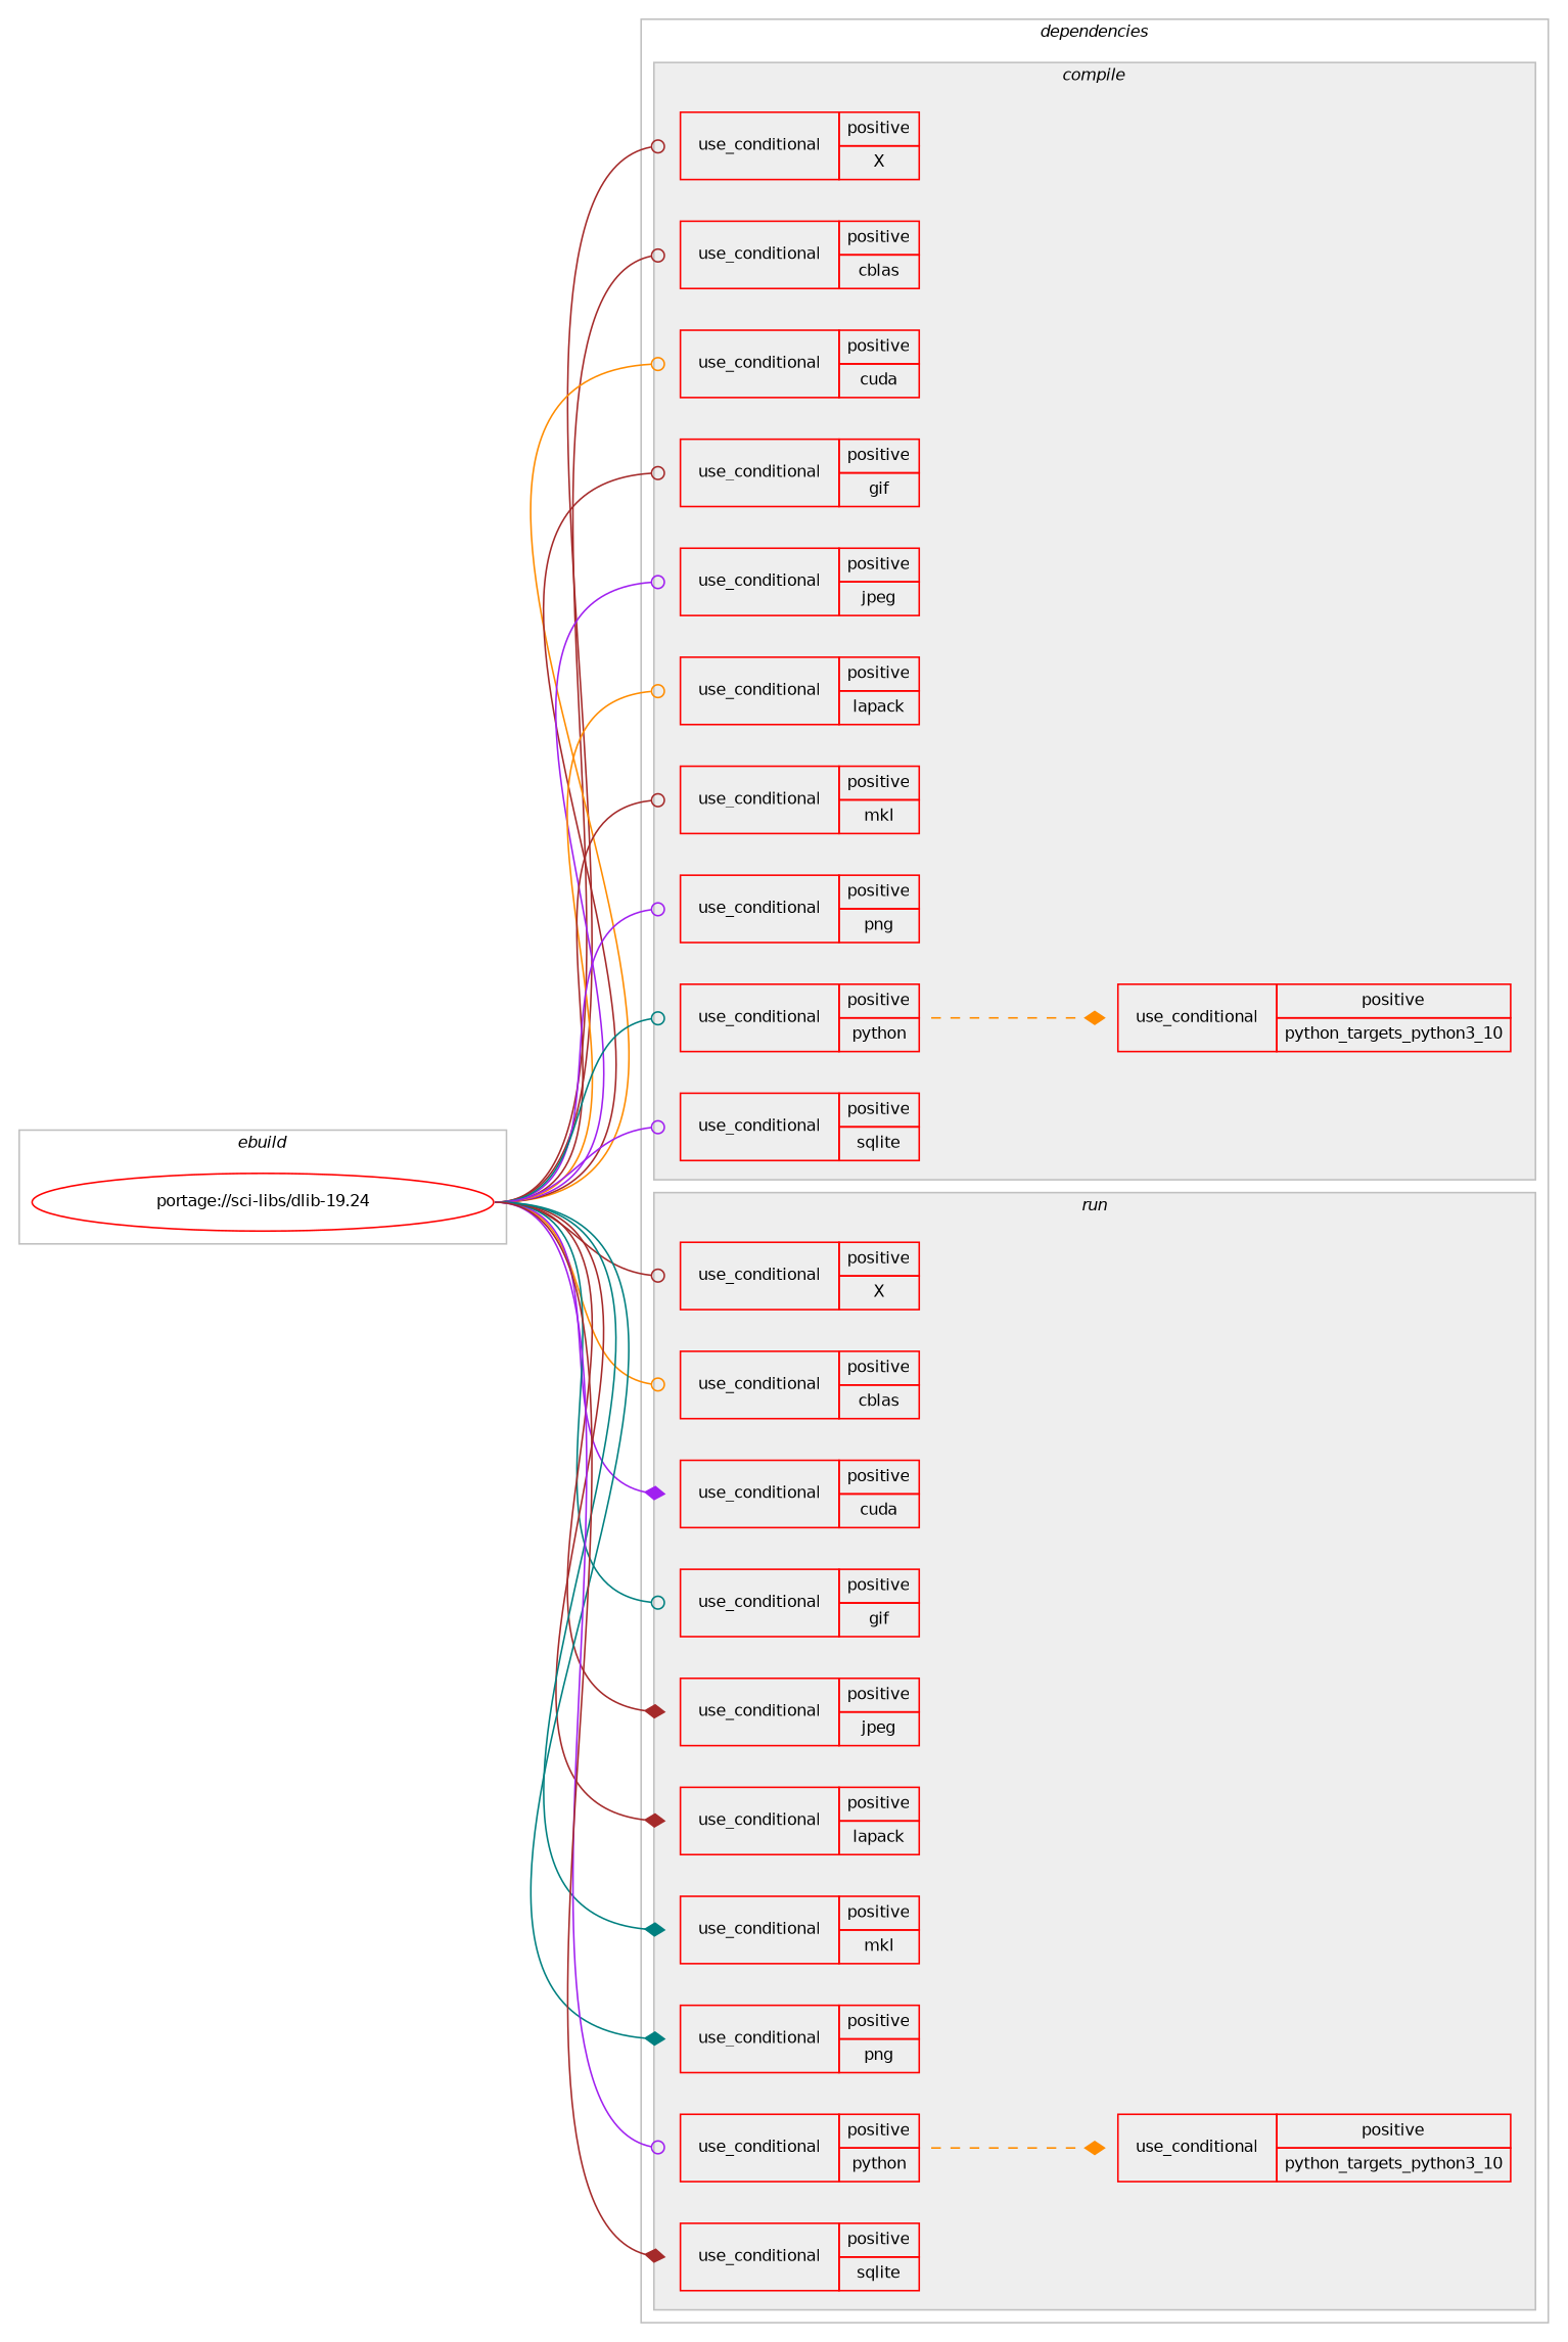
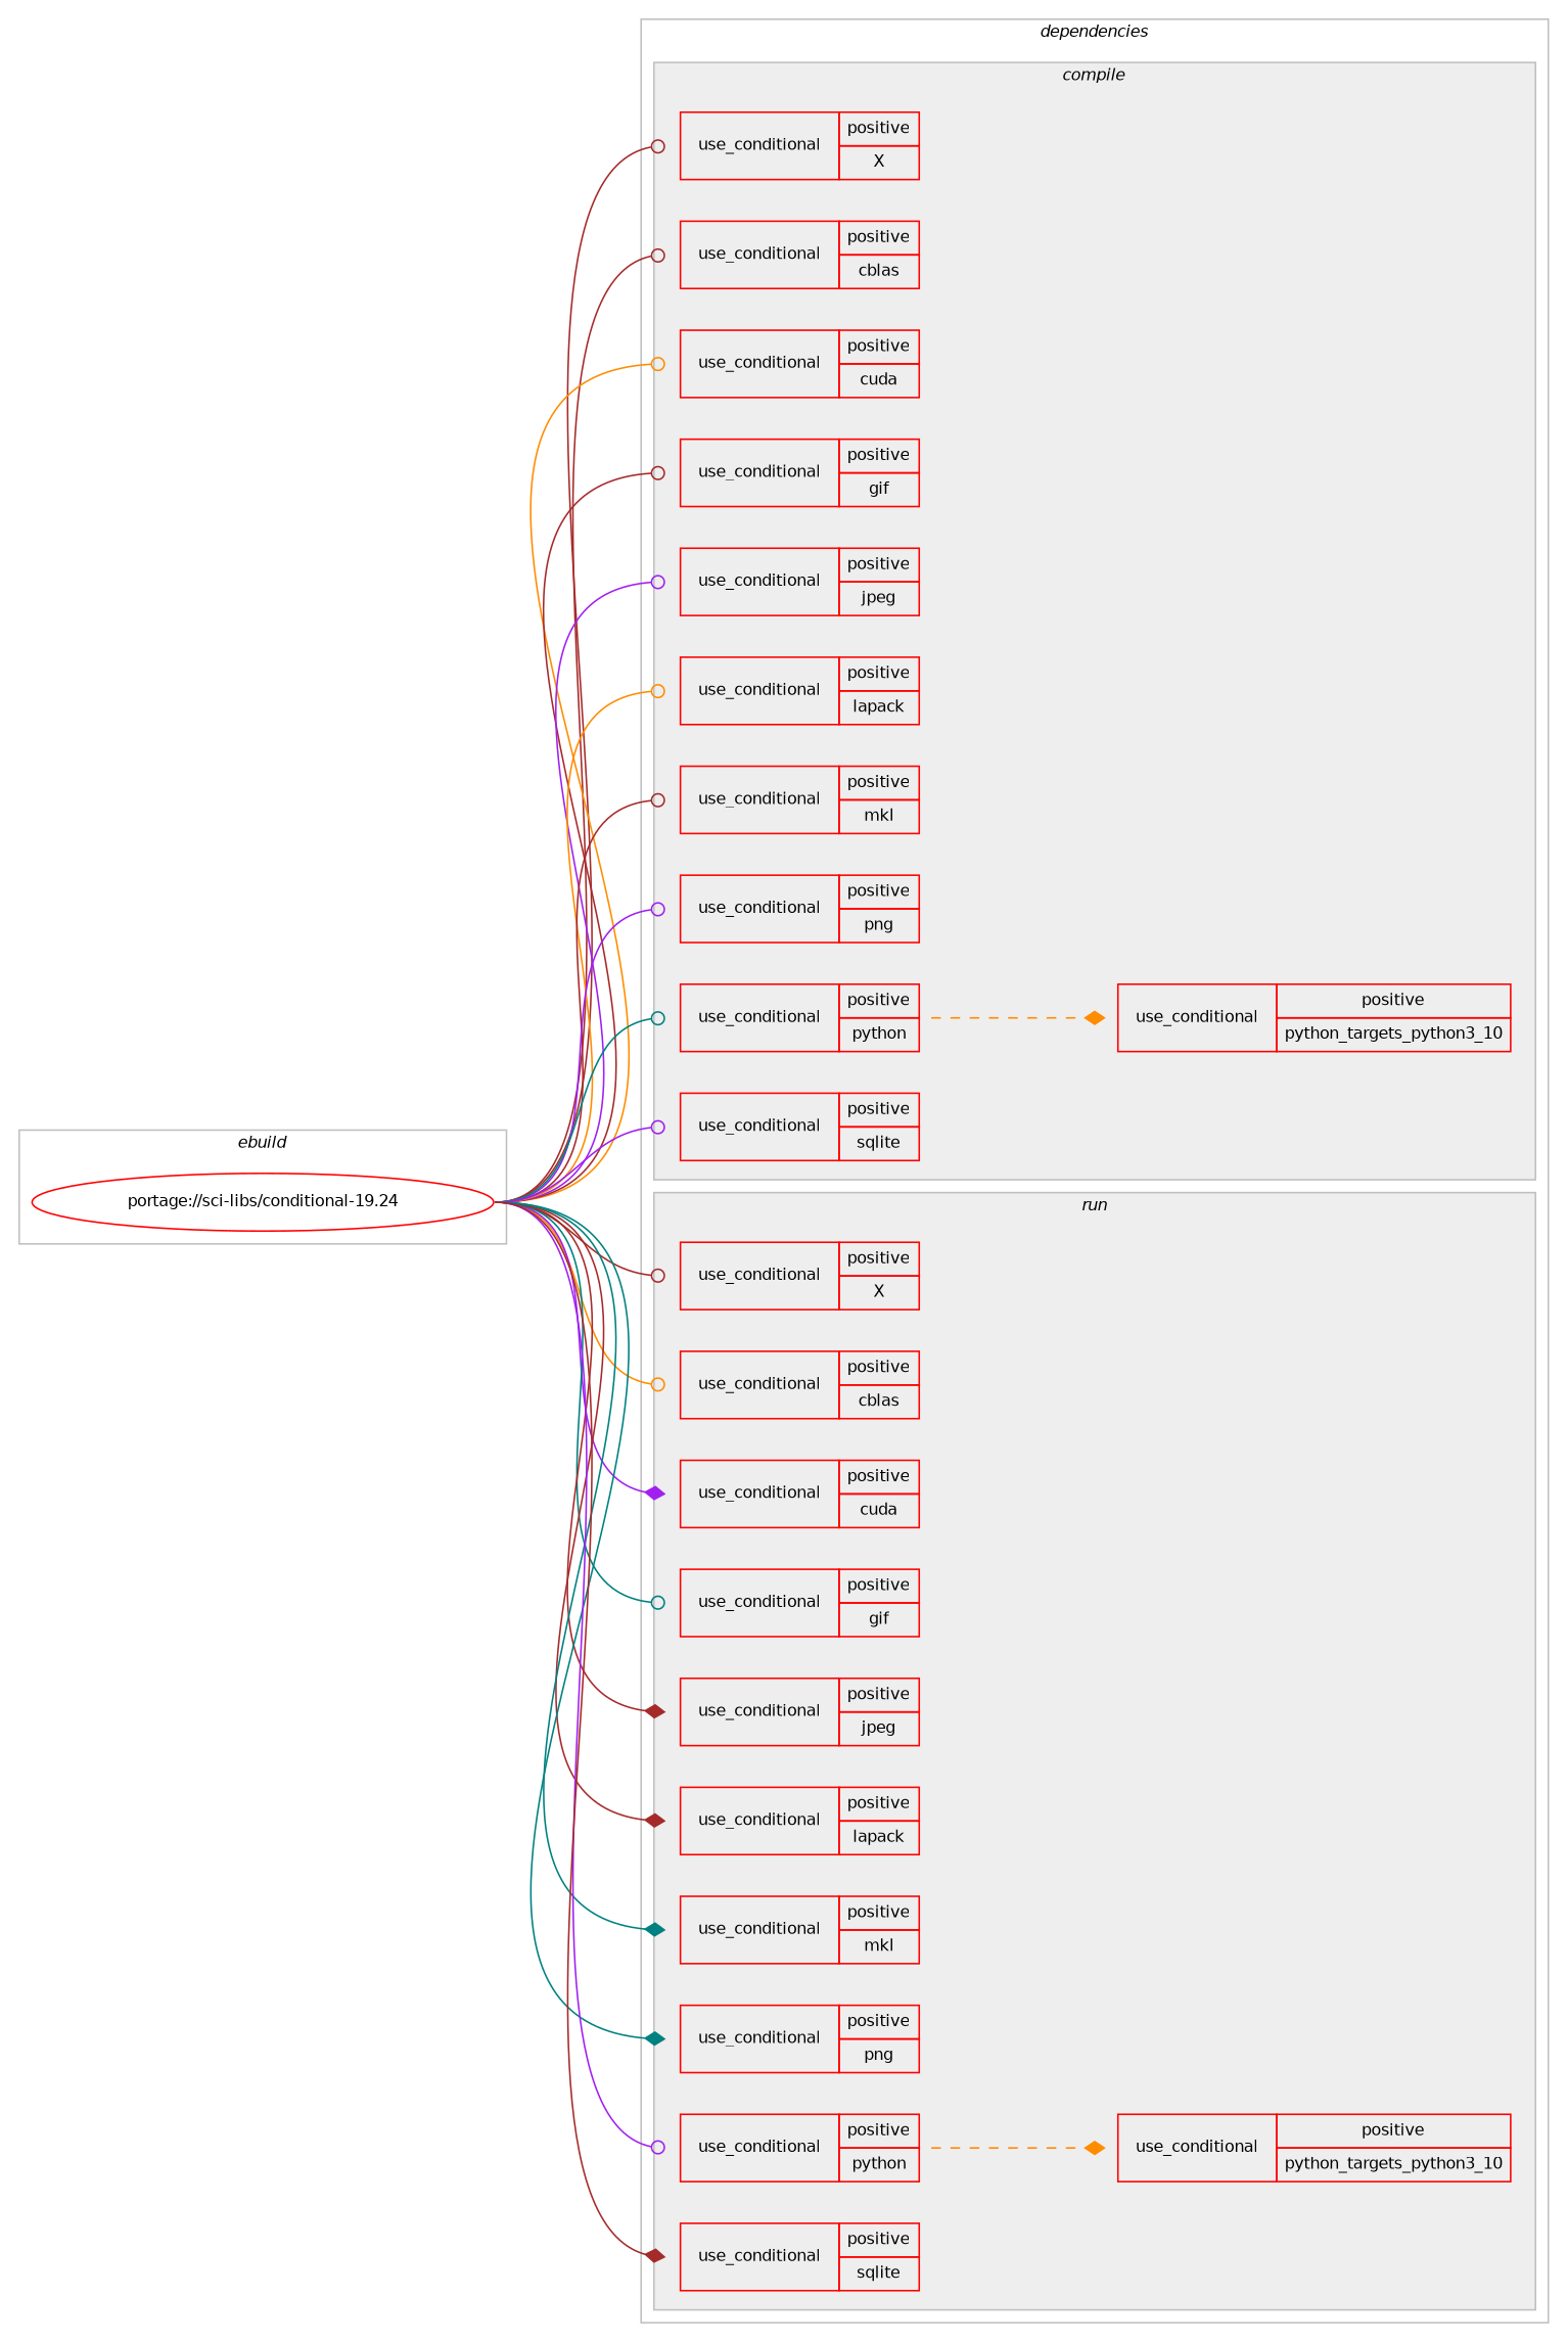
  digraph {
    compound=true
    concentrate=true
    fontname=Helvetica
    fontsize=10
    newrank=true
    rankdir=LR
    ranksep=1.5
    node [color=red fontname=Helvetica fontsize=10 shape=none]
    edge [arrowhead=odot headport=w style=solid tailport=e weight=20 color=brown]
-   n1 [label="portage://sci-libs/dlib-19.24" width=4 shape=""]
+   n1 [label="portage://sci-libs/conditional-19.24" width=4 shape=""]
    n2 [label=<<TABLE BORDER="0" CELLBORDER="1" CELLSPACING="0" CELLPADDING="4"><TR><TD ROWSPAN="3" CELLPADDING="10">use_conditional</TD></TR><TR><TD>positive</TD></TR><TR><TD>X</TD></TR></TABLE>>]
    n3 [label=<<TABLE BORDER="0" CELLBORDER="1" CELLSPACING="0" CELLPADDING="4"><TR><TD ROWSPAN="3" CELLPADDING="10">use_conditional</TD></TR><TR><TD>positive</TD></TR><TR><TD>cblas</TD></TR></TABLE>>]
    n4 [label=<<TABLE BORDER="0" CELLBORDER="1" CELLSPACING="0" CELLPADDING="4"><TR><TD ROWSPAN="3" CELLPADDING="10">use_conditional</TD></TR><TR><TD>positive</TD></TR><TR><TD>cuda</TD></TR></TABLE>>]
    n5 [label=<<TABLE BORDER="0" CELLBORDER="1" CELLSPACING="0" CELLPADDING="4"><TR><TD ROWSPAN="3" CELLPADDING="10">use_conditional</TD></TR><TR><TD>positive</TD></TR><TR><TD>gif</TD></TR></TABLE>>]
    n6 [label=<<TABLE BORDER="0" CELLBORDER="1" CELLSPACING="0" CELLPADDING="4"><TR><TD ROWSPAN="3" CELLPADDING="10">use_conditional</TD></TR><TR><TD>positive</TD></TR><TR><TD>jpeg</TD></TR></TABLE>>]
    n7 [label=<<TABLE BORDER="0" CELLBORDER="1" CELLSPACING="0" CELLPADDING="4"><TR><TD ROWSPAN="3" CELLPADDING="10">use_conditional</TD></TR><TR><TD>positive</TD></TR><TR><TD>lapack</TD></TR></TABLE>>]
    n8 [label=<<TABLE BORDER="0" CELLBORDER="1" CELLSPACING="0" CELLPADDING="4"><TR><TD ROWSPAN="3" CELLPADDING="10">use_conditional</TD></TR><TR><TD>positive</TD></TR><TR><TD>mkl</TD></TR></TABLE>>]
    n9 [label=<<TABLE BORDER="0" CELLBORDER="1" CELLSPACING="0" CELLPADDING="4"><TR><TD ROWSPAN="3" CELLPADDING="10">use_conditional</TD></TR><TR><TD>positive</TD></TR><TR><TD>png</TD></TR></TABLE>>]
    n10 [label=<<TABLE BORDER="0" CELLBORDER="1" CELLSPACING="0" CELLPADDING="4"><TR><TD ROWSPAN="3" CELLPADDING="10">use_conditional</TD></TR><TR><TD>positive</TD></TR><TR><TD>python_targets_python3_10</TD></TR></TABLE>>]
    n11 [label=<<TABLE BORDER="0" CELLBORDER="1" CELLSPACING="0" CELLPADDING="4"><TR><TD ROWSPAN="3" CELLPADDING="10">use_conditional</TD></TR><TR><TD>positive</TD></TR><TR><TD>python</TD></TR></TABLE>>]
    n12 [label=<<TABLE BORDER="0" CELLBORDER="1" CELLSPACING="0" CELLPADDING="4"><TR><TD ROWSPAN="3" CELLPADDING="10">use_conditional</TD></TR><TR><TD>positive</TD></TR><TR><TD>sqlite</TD></TR></TABLE>>]
    n13 [label=<<TABLE BORDER="0" CELLBORDER="1" CELLSPACING="0" CELLPADDING="4"><TR><TD ROWSPAN="3" CELLPADDING="10">use_conditional</TD></TR><TR><TD>positive</TD></TR><TR><TD>X</TD></TR></TABLE>>]
    n14 [label=<<TABLE BORDER="0" CELLBORDER="1" CELLSPACING="0" CELLPADDING="4"><TR><TD ROWSPAN="3" CELLPADDING="10">use_conditional</TD></TR><TR><TD>positive</TD></TR><TR><TD>cblas</TD></TR></TABLE>>]
    n15 [label=<<TABLE BORDER="0" CELLBORDER="1" CELLSPACING="0" CELLPADDING="4"><TR><TD ROWSPAN="3" CELLPADDING="10">use_conditional</TD></TR><TR><TD>positive</TD></TR><TR><TD>cuda</TD></TR></TABLE>>]
    n16 [label=<<TABLE BORDER="0" CELLBORDER="1" CELLSPACING="0" CELLPADDING="4"><TR><TD ROWSPAN="3" CELLPADDING="10">use_conditional</TD></TR><TR><TD>positive</TD></TR><TR><TD>gif</TD></TR></TABLE>>]
    n17 [label=<<TABLE BORDER="0" CELLBORDER="1" CELLSPACING="0" CELLPADDING="4"><TR><TD ROWSPAN="3" CELLPADDING="10">use_conditional</TD></TR><TR><TD>positive</TD></TR><TR><TD>jpeg</TD></TR></TABLE>>]
    n18 [label=<<TABLE BORDER="0" CELLBORDER="1" CELLSPACING="0" CELLPADDING="4"><TR><TD ROWSPAN="3" CELLPADDING="10">use_conditional</TD></TR><TR><TD>positive</TD></TR><TR><TD>lapack</TD></TR></TABLE>>]
    n19 [label=<<TABLE BORDER="0" CELLBORDER="1" CELLSPACING="0" CELLPADDING="4"><TR><TD ROWSPAN="3" CELLPADDING="10">use_conditional</TD></TR><TR><TD>positive</TD></TR><TR><TD>mkl</TD></TR></TABLE>>]
    n20 [label=<<TABLE BORDER="0" CELLBORDER="1" CELLSPACING="0" CELLPADDING="4"><TR><TD ROWSPAN="3" CELLPADDING="10">use_conditional</TD></TR><TR><TD>positive</TD></TR><TR><TD>png</TD></TR></TABLE>>]
    n21 [label=<<TABLE BORDER="0" CELLBORDER="1" CELLSPACING="0" CELLPADDING="4"><TR><TD ROWSPAN="3" CELLPADDING="10">use_conditional</TD></TR><TR><TD>positive</TD></TR><TR><TD>python_targets_python3_10</TD></TR></TABLE>>]
    n22 [label=<<TABLE BORDER="0" CELLBORDER="1" CELLSPACING="0" CELLPADDING="4"><TR><TD ROWSPAN="3" CELLPADDING="10">use_conditional</TD></TR><TR><TD>positive</TD></TR><TR><TD>python</TD></TR></TABLE>>]
    n23 [label=<<TABLE BORDER="0" CELLBORDER="1" CELLSPACING="0" CELLPADDING="4"><TR><TD ROWSPAN="3" CELLPADDING="10">use_conditional</TD></TR><TR><TD>positive</TD></TR><TR><TD>sqlite</TD></TR></TABLE>>]
    subgraph cluster_1 {
      color=gray
      label=<<i>ebuild</i>>
      rank=same
      n1
    }
    subgraph cluster_2 {
      color=gray
      label=<<i>dependencies</i>>
      subgraph cluster_3 {
        color=gray
        fillcolor="#eeeeee"
        label=<<i>compile</i>>
        style=filled
        subgraph sub_4 {
          color=gray
          fillcolor="#eeeeee"
          label=<<i>compile</i>>
          style=filled
          n2
        }
        subgraph sub_5 {
          color=gray
          fillcolor="#eeeeee"
          label=<<i>compile</i>>
          style=filled
          n3
        }
        subgraph sub_6 {
          color=gray
          fillcolor="#eeeeee"
          label=<<i>compile</i>>
          style=filled
          n4
        }
        subgraph sub_7 {
          color=gray
          fillcolor="#eeeeee"
          label=<<i>compile</i>>
          style=filled
          n5
        }
        subgraph sub_8 {
          color=gray
          fillcolor="#eeeeee"
          label=<<i>compile</i>>
          style=filled
          n6
        }
        subgraph sub_9 {
          color=gray
          fillcolor="#eeeeee"
          label=<<i>compile</i>>
          style=filled
          n7
        }
        subgraph sub_10 {
          color=gray
          fillcolor="#eeeeee"
          label=<<i>compile</i>>
          style=filled
          n8
        }
        subgraph sub_11 {
          color=gray
          fillcolor="#eeeeee"
          label=<<i>compile</i>>
          style=filled
          n9
        }
        subgraph sub_12 {
          color=gray
          fillcolor="#eeeeee"
          label=<<i>compile</i>>
          style=filled
          n11
          subgraph sub_13 {
            color=gray
            fillcolor="#eeeeee"
            label=<<i>compile</i>>
            style=filled
            n10
          }
        }
        subgraph sub_14 {
          color=gray
          fillcolor="#eeeeee"
          label=<<i>compile</i>>
          style=filled
          n12
        }
      }
      subgraph cluster_15 {
        color=gray
        fillcolor="#eeeeee"
        label=<<i>run</i>>
        style=filled
        subgraph sub_16 {
          color=gray
          fillcolor="#eeeeee"
          label=<<i>run</i>>
          style=filled
          n13
        }
        subgraph sub_17 {
          color=gray
          fillcolor="#eeeeee"
          label=<<i>run</i>>
          style=filled
          n14
        }
        subgraph sub_18 {
          color=gray
          fillcolor="#eeeeee"
          label=<<i>run</i>>
          style=filled
          n15
        }
        subgraph sub_19 {
          color=gray
          fillcolor="#eeeeee"
          label=<<i>run</i>>
          style=filled
          n16
        }
        subgraph sub_20 {
          color=gray
          fillcolor="#eeeeee"
          label=<<i>run</i>>
          style=filled
          n17
        }
        subgraph sub_21 {
          color=gray
          fillcolor="#eeeeee"
          label=<<i>run</i>>
          style=filled
          n18
        }
        subgraph sub_22 {
          color=gray
          fillcolor="#eeeeee"
          label=<<i>run</i>>
          style=filled
          n19
        }
        subgraph sub_23 {
          color=gray
          fillcolor="#eeeeee"
          label=<<i>run</i>>
          style=filled
          n20
        }
        subgraph sub_24 {
          color=gray
          fillcolor="#eeeeee"
          label=<<i>run</i>>
          style=filled
          n22
          subgraph sub_25 {
            color=gray
            fillcolor="#eeeeee"
            label=<<i>run</i>>
            style=filled
            n21
          }
        }
        subgraph sub_26 {
          color=gray
          fillcolor="#eeeeee"
          label=<<i>run</i>>
          style=filled
          n23
        }
      }
      subgraph cluster_27 {
        color=gray
        fillcolor="#eeeeee"
        label=<<i>compile and run</i>>
        style=filled
      }
    }
    subgraph cluster_28 {
      color=gray
      label=<<i>candidates</i>>
      rank=same
    }
    n1 -> n2
    n1 -> n3
    n1 -> n4 [color=darkorange]
    n1 -> n5
    n1 -> n6 [color=purple]
    n1 -> n7 [color=darkorange]
    n1 -> n8
    n1 -> n9 [color=purple]
    n1 -> n11 [color=teal]
    n1 -> n12 [color=purple]
    n1 -> n13
    n1 -> n14 [color=darkorange]
    n1 -> n15 [arrowhead=diamond color=purple]
    n1 -> n16 [color=teal]
    n1 -> n17 [arrowhead=diamond]
    n1 -> n18 [arrowhead=diamond]
    n1 -> n19 [arrowhead=diamond color=teal]
    n1 -> n20 [arrowhead=diamond color=teal]
    n1 -> n22 [color=purple]
    n1 -> n23 [arrowhead=diamond]
    n11 -> n10 [arrowhead=diamond style=dashed color=darkorange]
    n22 -> n21 [arrowhead=diamond style=dashed color=darkorange]
  }
